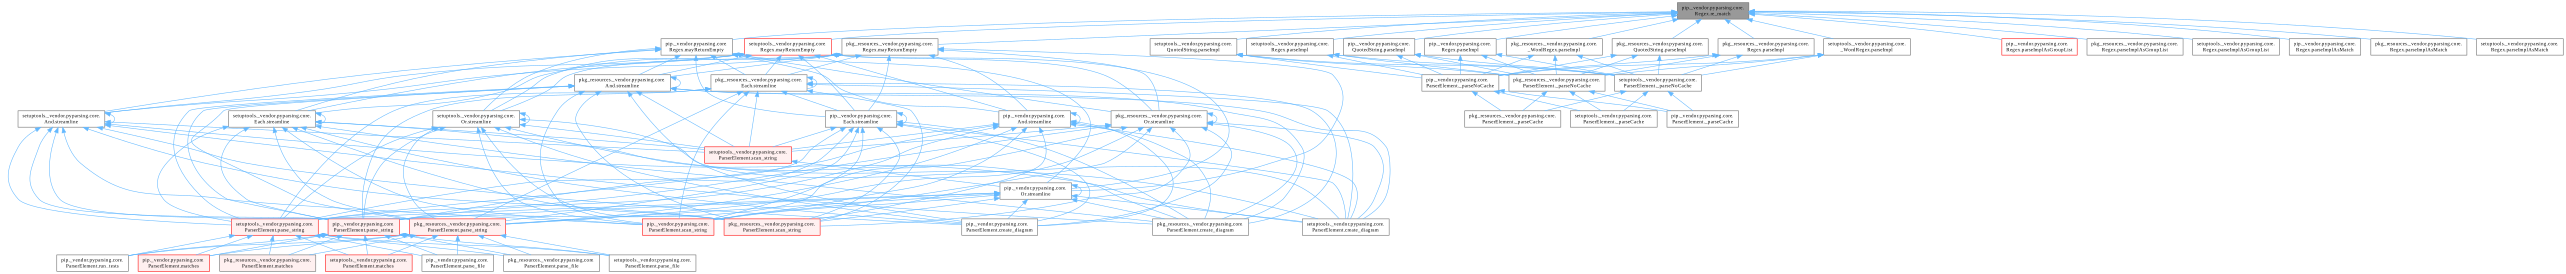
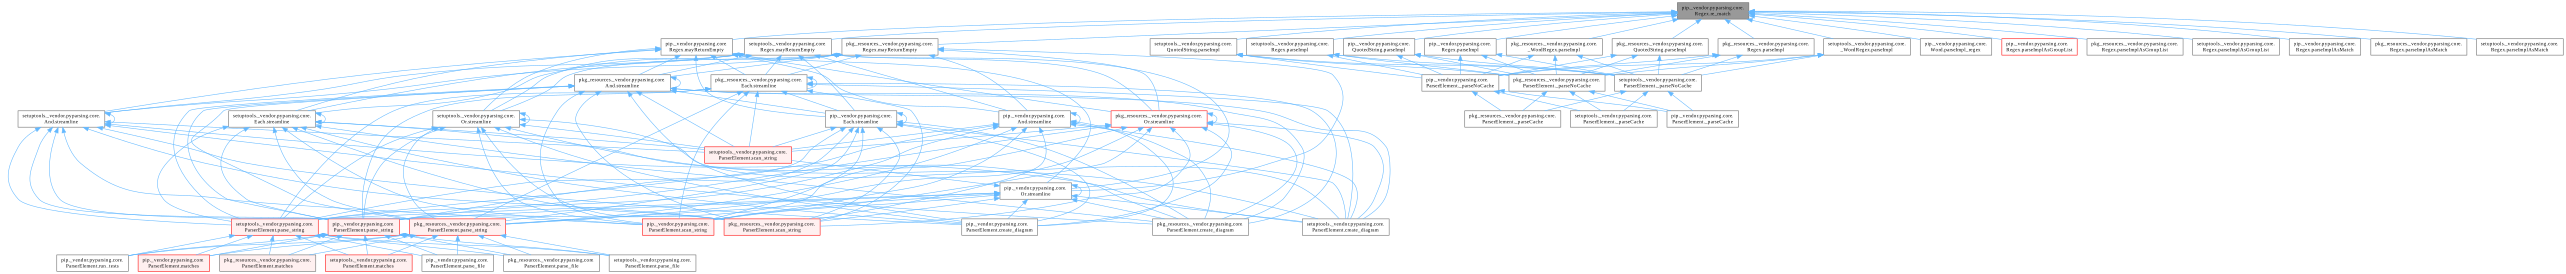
  digraph {
    fontname="Liberation Serif"
    rankdir=TB
    node [color=grey40 fillcolor=white fontname="Liberation Serif" fontsize=10 shape=box style=filled]
    edge [color=steelblue1 dir=back fontname="Liberation Serif" fontsize=10 labelfontname=Helvetica labelfontsize=10 style=solid]
    n1 [color=gray40 fillcolor=grey60 fontcolor=black height=0.2 label="pip._vendor.pyparsing.core.\lRegex.re_match" width=0.4]
    n2 [height=0.2 label="pip._vendor.pyparsing.core.\lRegex.mayReturnEmpty" width=0.4]
    n3 [height=0.2 label="pkg_resources._vendor.pyparsing.core.\lRegex.mayReturnEmpty" width=0.4]
-   n4 [color=red height=0.2 label="setuptools._vendor.pyparsing.core.\lRegex.mayReturnEmpty" width=0.4]
+   n4 [height=0.2 label="setuptools._vendor.pyparsing.core.\lRegex.mayReturnEmpty" width=0.4]
    n5 [height=0.2 label="pip._vendor.pyparsing.core.\lQuotedString.parseImpl" width=0.4]
    n6 [height=0.2 label="pip._vendor.pyparsing.core.\lRegex.parseImpl" width=0.4]
    n7 [height=0.2 label="pkg_resources._vendor.pyparsing.core.\l_WordRegex.parseImpl" width=0.4]
    n8 [height=0.2 label="pkg_resources._vendor.pyparsing.core.\lQuotedString.parseImpl" width=0.4]
    n9 [height=0.2 label="pkg_resources._vendor.pyparsing.core.\lRegex.parseImpl" width=0.4]
    n10 [height=0.2 label="setuptools._vendor.pyparsing.core.\l_WordRegex.parseImpl" width=0.4]
    n11 [height=0.2 label="setuptools._vendor.pyparsing.core.\lQuotedString.parseImpl" width=0.4]
    n12 [height=0.2 label="setuptools._vendor.pyparsing.core.\lRegex.parseImpl" width=0.4]
+   n13 [height=0.2 label="pip._vendor.pyparsing.core.\lWord.parseImpl_regex" width=0.4]
    n14 [color=red height=0.2 label="pip._vendor.pyparsing.core.\lRegex.parseImplAsGroupList" width=0.4]
    n15 [height=0.2 label="pkg_resources._vendor.pyparsing.core.\lRegex.parseImplAsGroupList" width=0.4]
    n16 [height=0.2 label="setuptools._vendor.pyparsing.core.\lRegex.parseImplAsGroupList" width=0.4]
    n17 [height=0.2 label="pip._vendor.pyparsing.core.\lRegex.parseImplAsMatch" width=0.4]
    n18 [height=0.2 label="pkg_resources._vendor.pyparsing.core.\lRegex.parseImplAsMatch" width=0.4]
    n19 [height=0.2 label="setuptools._vendor.pyparsing.core.\lRegex.parseImplAsMatch" width=0.4]
    n20 [height=0.2 label="pip._vendor.pyparsing.core.\lAnd.streamline" width=0.4]
    n21 [height=0.2 label="pip._vendor.pyparsing.core.\lEach.streamline" width=0.4]
    n22 [height=0.2 label="pip._vendor.pyparsing.core.\lOr.streamline" width=0.4]
    n23 [height=0.2 label="pkg_resources._vendor.pyparsing.core.\lAnd.streamline" width=0.4]
    n24 [height=0.2 label="pkg_resources._vendor.pyparsing.core.\lEach.streamline" width=0.4]
-   n25 [height=0.2 label="pkg_resources._vendor.pyparsing.core.\lOr.streamline" width=0.4]
+   n25 [color=red height=0.2 label="pkg_resources._vendor.pyparsing.core.\lOr.streamline" width=0.4]
    n26 [height=0.2 label="setuptools._vendor.pyparsing.core.\lAnd.streamline" width=0.4]
    n27 [height=0.2 label="setuptools._vendor.pyparsing.core.\lEach.streamline" width=0.4]
    n28 [height=0.2 label="setuptools._vendor.pyparsing.core.\lOr.streamline" width=0.4]
    n29 [height=0.2 label="pip._vendor.pyparsing.core.\lParserElement._parseNoCache" width=0.4]
    n30 [height=0.2 label="pkg_resources._vendor.pyparsing.core.\lParserElement._parseNoCache" width=0.4]
    n31 [height=0.2 label="setuptools._vendor.pyparsing.core.\lParserElement._parseNoCache" width=0.4]
    n32 [height=0.2 label="pip._vendor.pyparsing.core.\lParserElement.create_diagram" width=0.4]
    n33 [height=0.2 label="pkg_resources._vendor.pyparsing.core.\lParserElement.create_diagram" width=0.4]
    n34 [height=0.2 label="setuptools._vendor.pyparsing.core.\lParserElement.create_diagram" width=0.4]
    n35 [color=red fillcolor="#FFF0F0" height=0.2 label="pip._vendor.pyparsing.core.\lParserElement.parse_string" width=0.4]
    n36 [color=red fillcolor="#FFF0F0" height=0.2 label="pkg_resources._vendor.pyparsing.core.\lParserElement.parse_string" width=0.4]
    n37 [color=red fillcolor="#FFF0F0" height=0.2 label="setuptools._vendor.pyparsing.core.\lParserElement.parse_string" width=0.4]
    n38 [color=red fillcolor="#FFF0F0" height=0.2 label="pip._vendor.pyparsing.core.\lParserElement.scan_string" width=0.4]
    n39 [color=red fillcolor="#FFF0F0" height=0.2 label="pkg_resources._vendor.pyparsing.core.\lParserElement.scan_string" width=0.4]
    n40 [color=red fillcolor="#FFF0F0" height=0.2 label="setuptools._vendor.pyparsing.core.\lParserElement.scan_string" width=0.4]
    n41 [color=red fillcolor="#FFF0F0" height=0.2 label="pip._vendor.pyparsing.core.\lParserElement.matches" width=0.4]
    n42 [fillcolor="#FFF0F0" height=0.2 label="pkg_resources._vendor.pyparsing.core.\lParserElement.matches" width=0.4]
    n43 [color=red fillcolor="#FFF0F0" height=0.2 label="setuptools._vendor.pyparsing.core.\lParserElement.matches" width=0.4]
    n44 [height=0.2 label="pip._vendor.pyparsing.core.\lParserElement.parse_file" width=0.4]
    n45 [height=0.2 label="pkg_resources._vendor.pyparsing.core.\lParserElement.parse_file" width=0.4]
    n46 [height=0.2 label="setuptools._vendor.pyparsing.core.\lParserElement.parse_file" width=0.4]
    n47 [height=0.2 label="pip._vendor.pyparsing.core.\lParserElement.run_tests" width=0.4]
    n48 [height=0.2 label="pip._vendor.pyparsing.core.\lParserElement._parseCache" width=0.4]
    n49 [height=0.2 label="pkg_resources._vendor.pyparsing.core.\lParserElement._parseCache" width=0.4]
    n50 [height=0.2 label="setuptools._vendor.pyparsing.core.\lParserElement._parseCache" width=0.4]
    n1 -> n2
    n1 -> n3
    n1 -> n4
    n1 -> n5
    n1 -> n6
    n1 -> n7
    n1 -> n8
    n1 -> n9
    n1 -> n10
    n1 -> n11
    n1 -> n12
+   n1 -> n13
    n1 -> n14
    n1 -> n15
    n1 -> n16
    n1 -> n17
    n1 -> n18
    n1 -> n19
    n2 -> n20
    n2 -> n21
    n2 -> n22
    n2 -> n23
    n2 -> n24
    n2 -> n25
    n2 -> n26
    n2 -> n27
    n2 -> n28
    n3 -> n20
-   n3 -> n21
+   n23 -> n21
    n3 -> n22
    n3 -> n23
    n3 -> n24
    n3 -> n25
    n3 -> n26
    n3 -> n27
    n3 -> n28
    n4 -> n20
    n4 -> n21
    n4 -> n22
    n4 -> n23
    n4 -> n24
    n4 -> n25
    n4 -> n26
    n4 -> n27
    n4 -> n28
    n5 -> n29
    n5 -> n30
    n5 -> n31
    n6 -> n29
    n6 -> n30
    n6 -> n31
    n7 -> n29
    n7 -> n30
    n7 -> n31
    n8 -> n29
    n8 -> n30
    n8 -> n31
    n9 -> n29
    n9 -> n30
    n9 -> n31
    n10 -> n29
    n10 -> n30
    n10 -> n31
    n11 -> n29
    n11 -> n30
    n11 -> n31
    n12 -> n29
    n12 -> n30
    n12 -> n31
    n20 -> n20
    n20 -> n32
    n20 -> n33
    n20 -> n34
    n20 -> n35
    n20 -> n36
    n20 -> n37
    n20 -> n38
    n20 -> n39
    n20 -> n40
    n21 -> n21
    n21 -> n32
    n21 -> n33
    n21 -> n34
    n21 -> n35
    n21 -> n36
    n21 -> n37
    n21 -> n38
    n21 -> n39
    n21 -> n40
    n22 -> n22
    n22 -> n32
    n22 -> n33
    n22 -> n34
    n22 -> n35
    n22 -> n36
    n22 -> n37
    n22 -> n38
    n22 -> n39
-   n40 -> n22
+   n22 -> n40
    n23 -> n23
    n23 -> n32
    n23 -> n33
    n23 -> n34
    n23 -> n35
    n23 -> n36
    n23 -> n37
    n23 -> n38
    n23 -> n39
    n23 -> n40
    n24 -> n21
    n24 -> n24
    n24 -> n33
    n24 -> n34
    n24 -> n35
    n24 -> n36
    n24 -> n37
    n24 -> n38
    n24 -> n39
    n24 -> n40
    n25 -> n25
    n25 -> n32
    n25 -> n33
    n25 -> n34
    n25 -> n35
    n25 -> n36
    n25 -> n37
    n25 -> n38
    n25 -> n39
    n25 -> n40
    n26 -> n26
    n26 -> n32
    n26 -> n33
    n26 -> n34
    n26 -> n35
    n26 -> n36
    n26 -> n37
    n26 -> n38
    n26 -> n39
    n26 -> n40
    n27 -> n27
    n27 -> n32
    n27 -> n33
    n27 -> n34
    n27 -> n35
    n27 -> n36
    n27 -> n37
    n27 -> n38
    n27 -> n39
    n27 -> n40
    n28 -> n28
    n28 -> n32
    n28 -> n33
    n28 -> n34
    n28 -> n35
    n28 -> n36
    n28 -> n37
    n28 -> n38
    n28 -> n39
    n28 -> n40
    n29 -> n48
    n29 -> n49
    n29 -> n50
    n30 -> n48
    n30 -> n49
    n30 -> n50
    n31 -> n48
    n31 -> n49
    n31 -> n50
    n35 -> n41
    n35 -> n42
    n35 -> n43
    n35 -> n44
    n35 -> n45
    n35 -> n46
    n35 -> n47
    n36 -> n41
    n36 -> n42
    n36 -> n43
    n36 -> n44
    n36 -> n45
    n36 -> n46
    n36 -> n47
    n37 -> n41
    n37 -> n42
    n37 -> n43
    n37 -> n44
    n37 -> n45
    n37 -> n46
    n37 -> n47
  }
